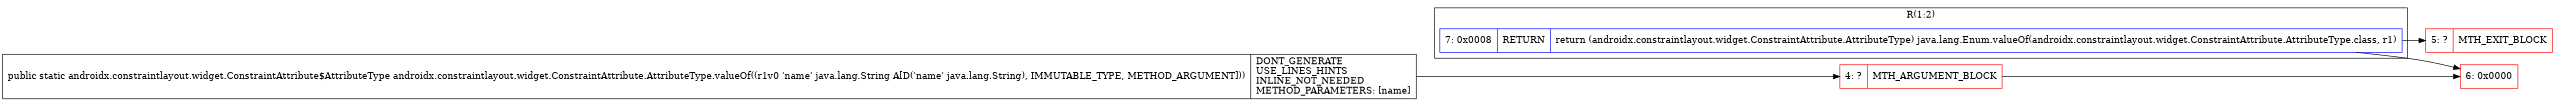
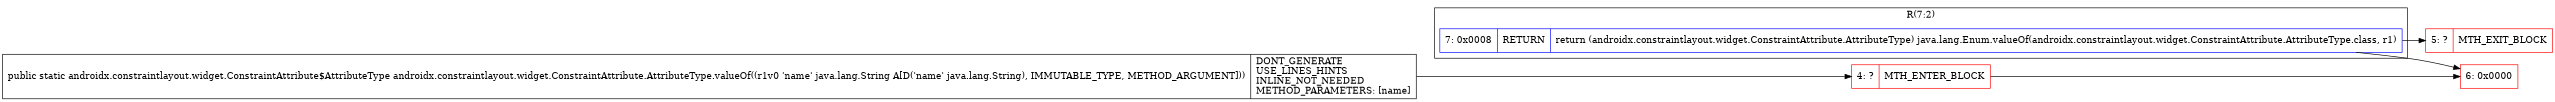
  digraph {
    rankdir=LR
    node [color=red shape=record]
    n1 [color=blue label="{7\:\ 0x0008|RETURN\l|return (androidx.constraintlayout.widget.ConstraintAttribute.AttributeType) java.lang.Enum.valueOf(androidx.constraintlayout.widget.ConstraintAttribute.AttributeType.class, r1)\l}"]
    n2 [label="{5\:\ ?|MTH_EXIT_BLOCK\l}"]
    n3 [label="{6\:\ 0x0000}"]
-   n4 [label="{4\:\ ?|MTH_ARGUMENT_BLOCK\l}"]
+   n4 [label="{4\:\ ?|MTH_ENTER_BLOCK\l}"]
    n5 [label="{public static androidx.constraintlayout.widget.ConstraintAttribute$AttributeType androidx.constraintlayout.widget.ConstraintAttribute.AttributeType.valueOf((r1v0 'name' java.lang.String A[D('name' java.lang.String), IMMUTABLE_TYPE, METHOD_ARGUMENT]))  | DONT_GENERATE\lUSE_LINES_HINTS\lINLINE_NOT_NEEDED\lMETHOD_PARAMETERS: [name]\l}" color=""]
    subgraph cluster_1 {
-     label="R(1:2)"
+     label="R(7:2)"
      n1
    }
    n1 -> n2
    n1 -> n3
    n4 -> n3
    n5 -> n4
  }
